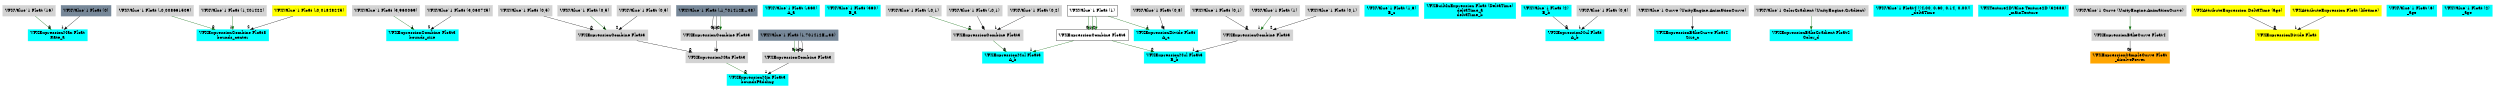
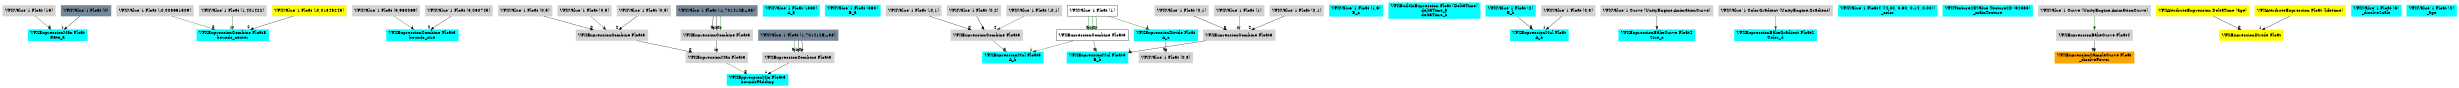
  digraph {
    node [color=lightgray shape=box style=filled]
    edge [color=black headlabel=0]
    n1 [color=cyan label="VFXExpressionMax Float\nRate_a"]
    n2 [label="VFXValue`1 Float (16)"]
    n3 [color=lightslategray label="VFXValue`1 Float (0)"]
    n4 [color=cyan label="VFXExpressionCombine Float8\nbounds_center"]
    n5 [label="VFXValue`1 Float (-0,008661509)"]
    n6 [label="VFXValue`1 Float (1,401422)"]
    n7 [fillcolor=yellow label="VFXValue`1 Float (-0,01848245)"]
    n8 [color=cyan label="VFXExpressionCombine Float3\nbounds_size"]
    n9 [label="VFXValue`1 Float (3,960069)"]
    n10 [label="VFXValue`1 Float (3,060745)"]
    n11 [color=cyan label="VFXExpressionMin Float3\nboundsPadding"]
    n12 [label="VFXExpressionMax Float3"]
    n13 [label="VFXExpressionCombine Float3"]
    n14 [label="VFXValue`1 Float (0,5)"]
    n15 [label="VFXValue`1 Float (0,5)"]
    n16 [label="VFXValue`1 Float (0,5)"]
    n17 [label="VFXExpressionCombine Float3"]
    n18 [color=lightslategray label="VFXValue`1 Float (-1,701412E+38)"]
    n19 [label="VFXExpressionCombine Float3"]
    n20 [color=lightslategray label="VFXValue`1 Float (1,701412E+38)"]
    n21 [color=cyan label="VFXValue`1 Float (-360)\nA_a"]
    n22 [color=cyan label="VFXValue`1 Float (360)\nB_a"]
    n23 [color=cyan label="VFXExpressionMul Float3\nA_b"]
    n24 [label="VFXExpressionCombine Float3"]
    n25 [label="VFXValue`1 Float (-0,1)"]
    n26 [label="VFXValue`1 Float (0,2)"]
    n27 [label="VFXValue`1 Float (-0,1)"]
    n28 [label="VFXExpressionCombine Float3" color="" style=""]
    n29 [color=cyan label="VFXExpressionMul Float3\nB_b"]
    n30 [label="VFXValue`1 Float (1)" color="" style=""]
    n31 [color=cyan label="VFXExpressionDivide Float\nA_c"]
    n32 [label="VFXExpressionCombine Float3"]
    n33 [label="VFXValue`1 Float (0,1)"]
    n34 [label="VFXValue`1 Float (1)"]
    n35 [label="VFXValue`1 Float (0,1)"]
    n36 [label="VFXValue`1 Float (0,8)"]
    n37 [color=cyan label="VFXValue`1 Float (1,6)\nB_c"]
    n38 [color=cyan label="VFXBuiltInExpression Float (DeltaTime)\ndeltaTime_a\ndeltaTime_b"]
    n39 [color=cyan label="VFXExpressionMul Float\nA_b"]
    n40 [color=cyan label="VFXValue`1 Float (2)\nB_b"]
    n41 [label="VFXValue`1 Float (0,3)"]
    n42 [color=cyan label="VFXExpressionBakeCurve Float4\nSize_c"]
    n43 [label="VFXValue`1 Curve (UnityEngine.AnimationCurve)"]
    n44 [color=cyan label="VFXExpressionBakeGradient Float2\nColor_d"]
    n45 [label="VFXValue`1 ColorGradient (UnityEngine.Gradient)"]
-   n46 [color=cyan label="VFXValue`1 Float4 ((4.00, 0.60, 0.14, 0.00))\n_deltaTime"]
+   n46 [color=cyan label="VFXValue`1 Float4 ((4.00, 0.60, 0.14, 0.00))\n_color"]
    n47 [color=cyan label="VFXTexture2DValue Texture2D (32388)\n_mainTexture"]
    n48 [color=orange label="VFXExpressionSampleCurve Float\n_disolvePower"]
    n49 [label="VFXExpressionBakeCurve Float4"]
    n50 [label="VFXValue`1 Curve (UnityEngine.AnimationCurve)"]
    n51 [color=yellow label="VFXExpressionDivide Float"]
    n52 [color=yellow label="VFXAttributeExpression DeltaTime (age)"]
    n53 [color=yellow label="VFXAttributeExpression Float (lifetime)"]
-   n54 [color=cyan label="VFXValue`1 Float (6)\n_age"]
+   n54 [color=cyan label="VFXValue`1 Float (6)\n_disolveScale"]
    n55 [color=cyan label="VFXValue`1 Float (2)\n_age"]
    n2 -> n1 [color=darkgreen]
    n3 -> n1 [headlabel=1]
    n5 -> n4 [color=darkgreen]
    n6 -> n4 [color=darkgreen headlabel=1]
    n7 -> n4 [headlabel=2]
    n9 -> n8 [color=darkgreen headlabel=1]
    n10 -> n8 [headlabel=2]
    n12 -> n11 [color=darkgreen]
    n13 -> n12
    n14 -> n13
    n15 -> n13 [color=darkgreen headlabel=1]
    n16 -> n13 [headlabel=2]
    n17 -> n12 [headlabel=1]
    n18 -> n17
    n18 -> n17 [headlabel=1]
    n18 -> n17 [color=darkgreen headlabel=2]
    n19 -> n11 [headlabel=1]
    n20 -> n19 [color=darkgreen]
    n20 -> n19 [headlabel=1]
    n20 -> n19 [headlabel=2]
    n24 -> n23 [color=darkgreen]
    n25 -> n24
    n26 -> n24 [headlabel=1]
    n27 -> n24 [color=darkgreen headlabel=2]
    n28 -> n23 [color=darkgreen headlabel=1]
    n28 -> n29 [color=darkgreen]
    n30 -> n28 [color=darkgreen]
    n30 -> n28 [color=darkgreen headlabel=1]
    n30 -> n28 [color=darkgreen headlabel=2]
    n30 -> n31 [color=darkgreen headlabel=1]
    n32 -> n29 [headlabel=1]
    n33 -> n32
    n34 -> n32 [color=darkgreen headlabel=1]
    n35 -> n32 [headlabel=2]
-   n36 -> n31
+   n31 -> n36
    n40 -> n39
    n41 -> n39 [headlabel=1]
    n43 -> n42 [headlabel=""]
    n45 -> n44 [color=darkgreen headlabel=""]
    n49 -> n48
    n50 -> n49 [color=darkgreen headlabel=""]
    n52 -> n51
    n53 -> n51 [headlabel=1]
  }
